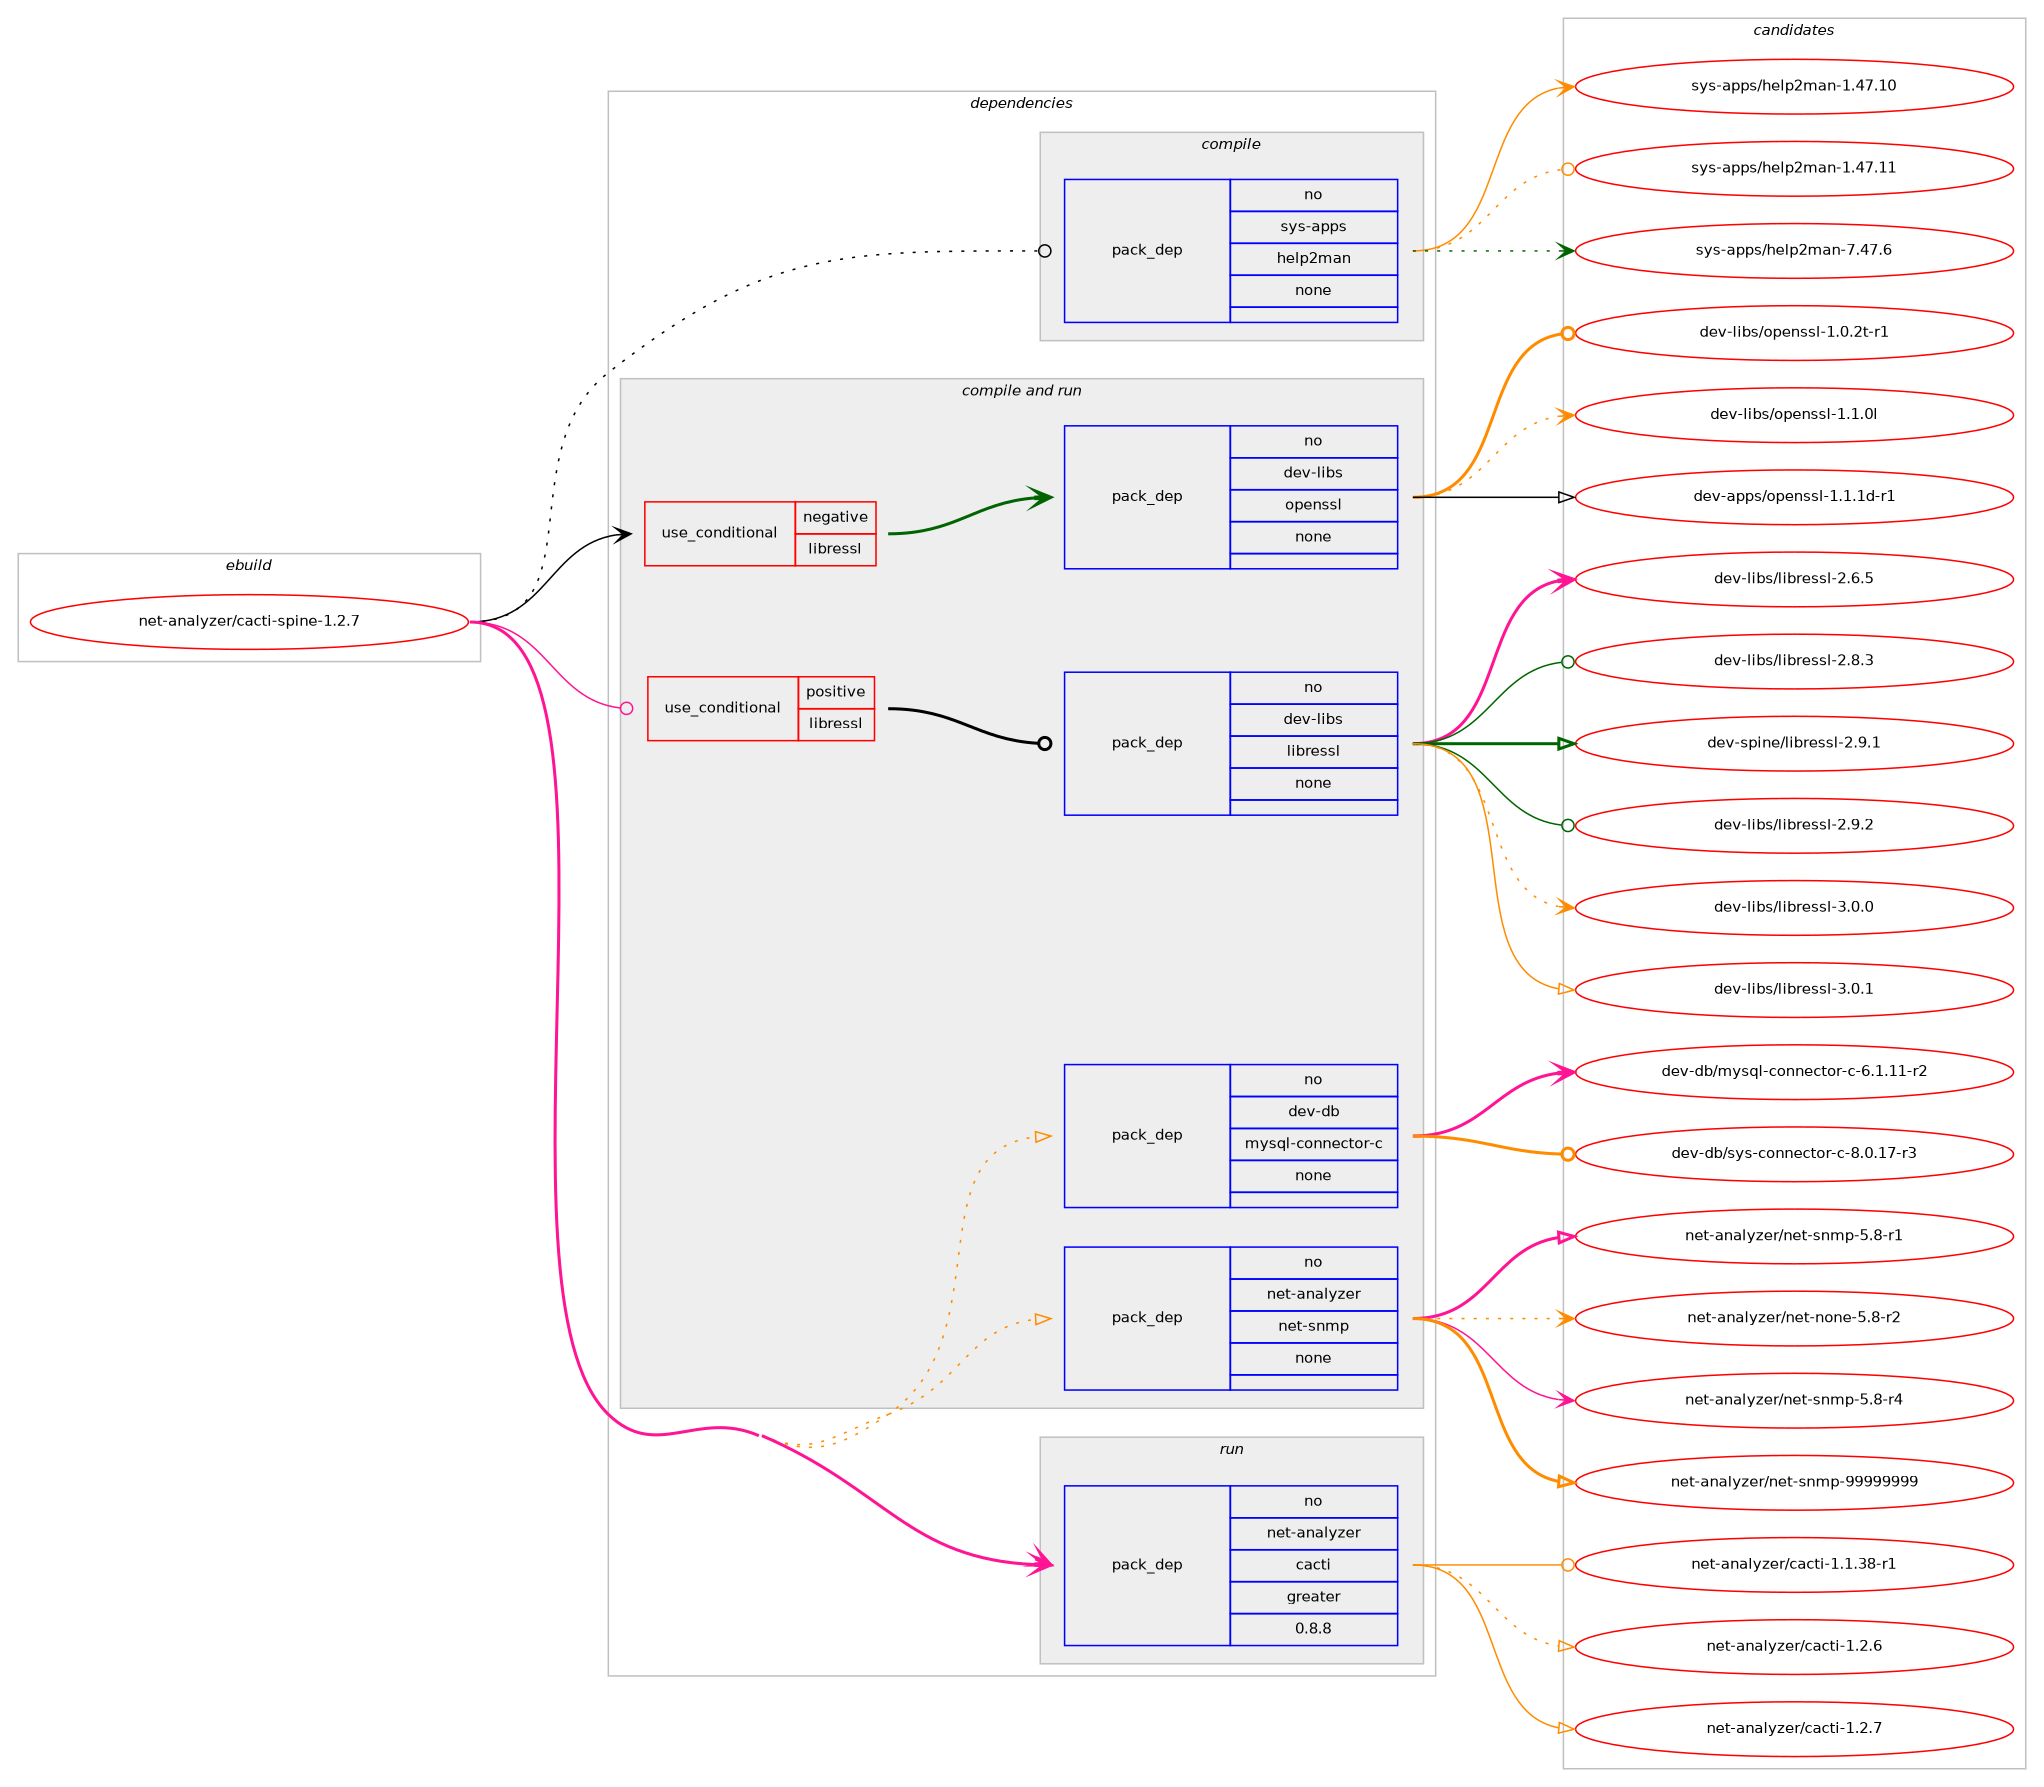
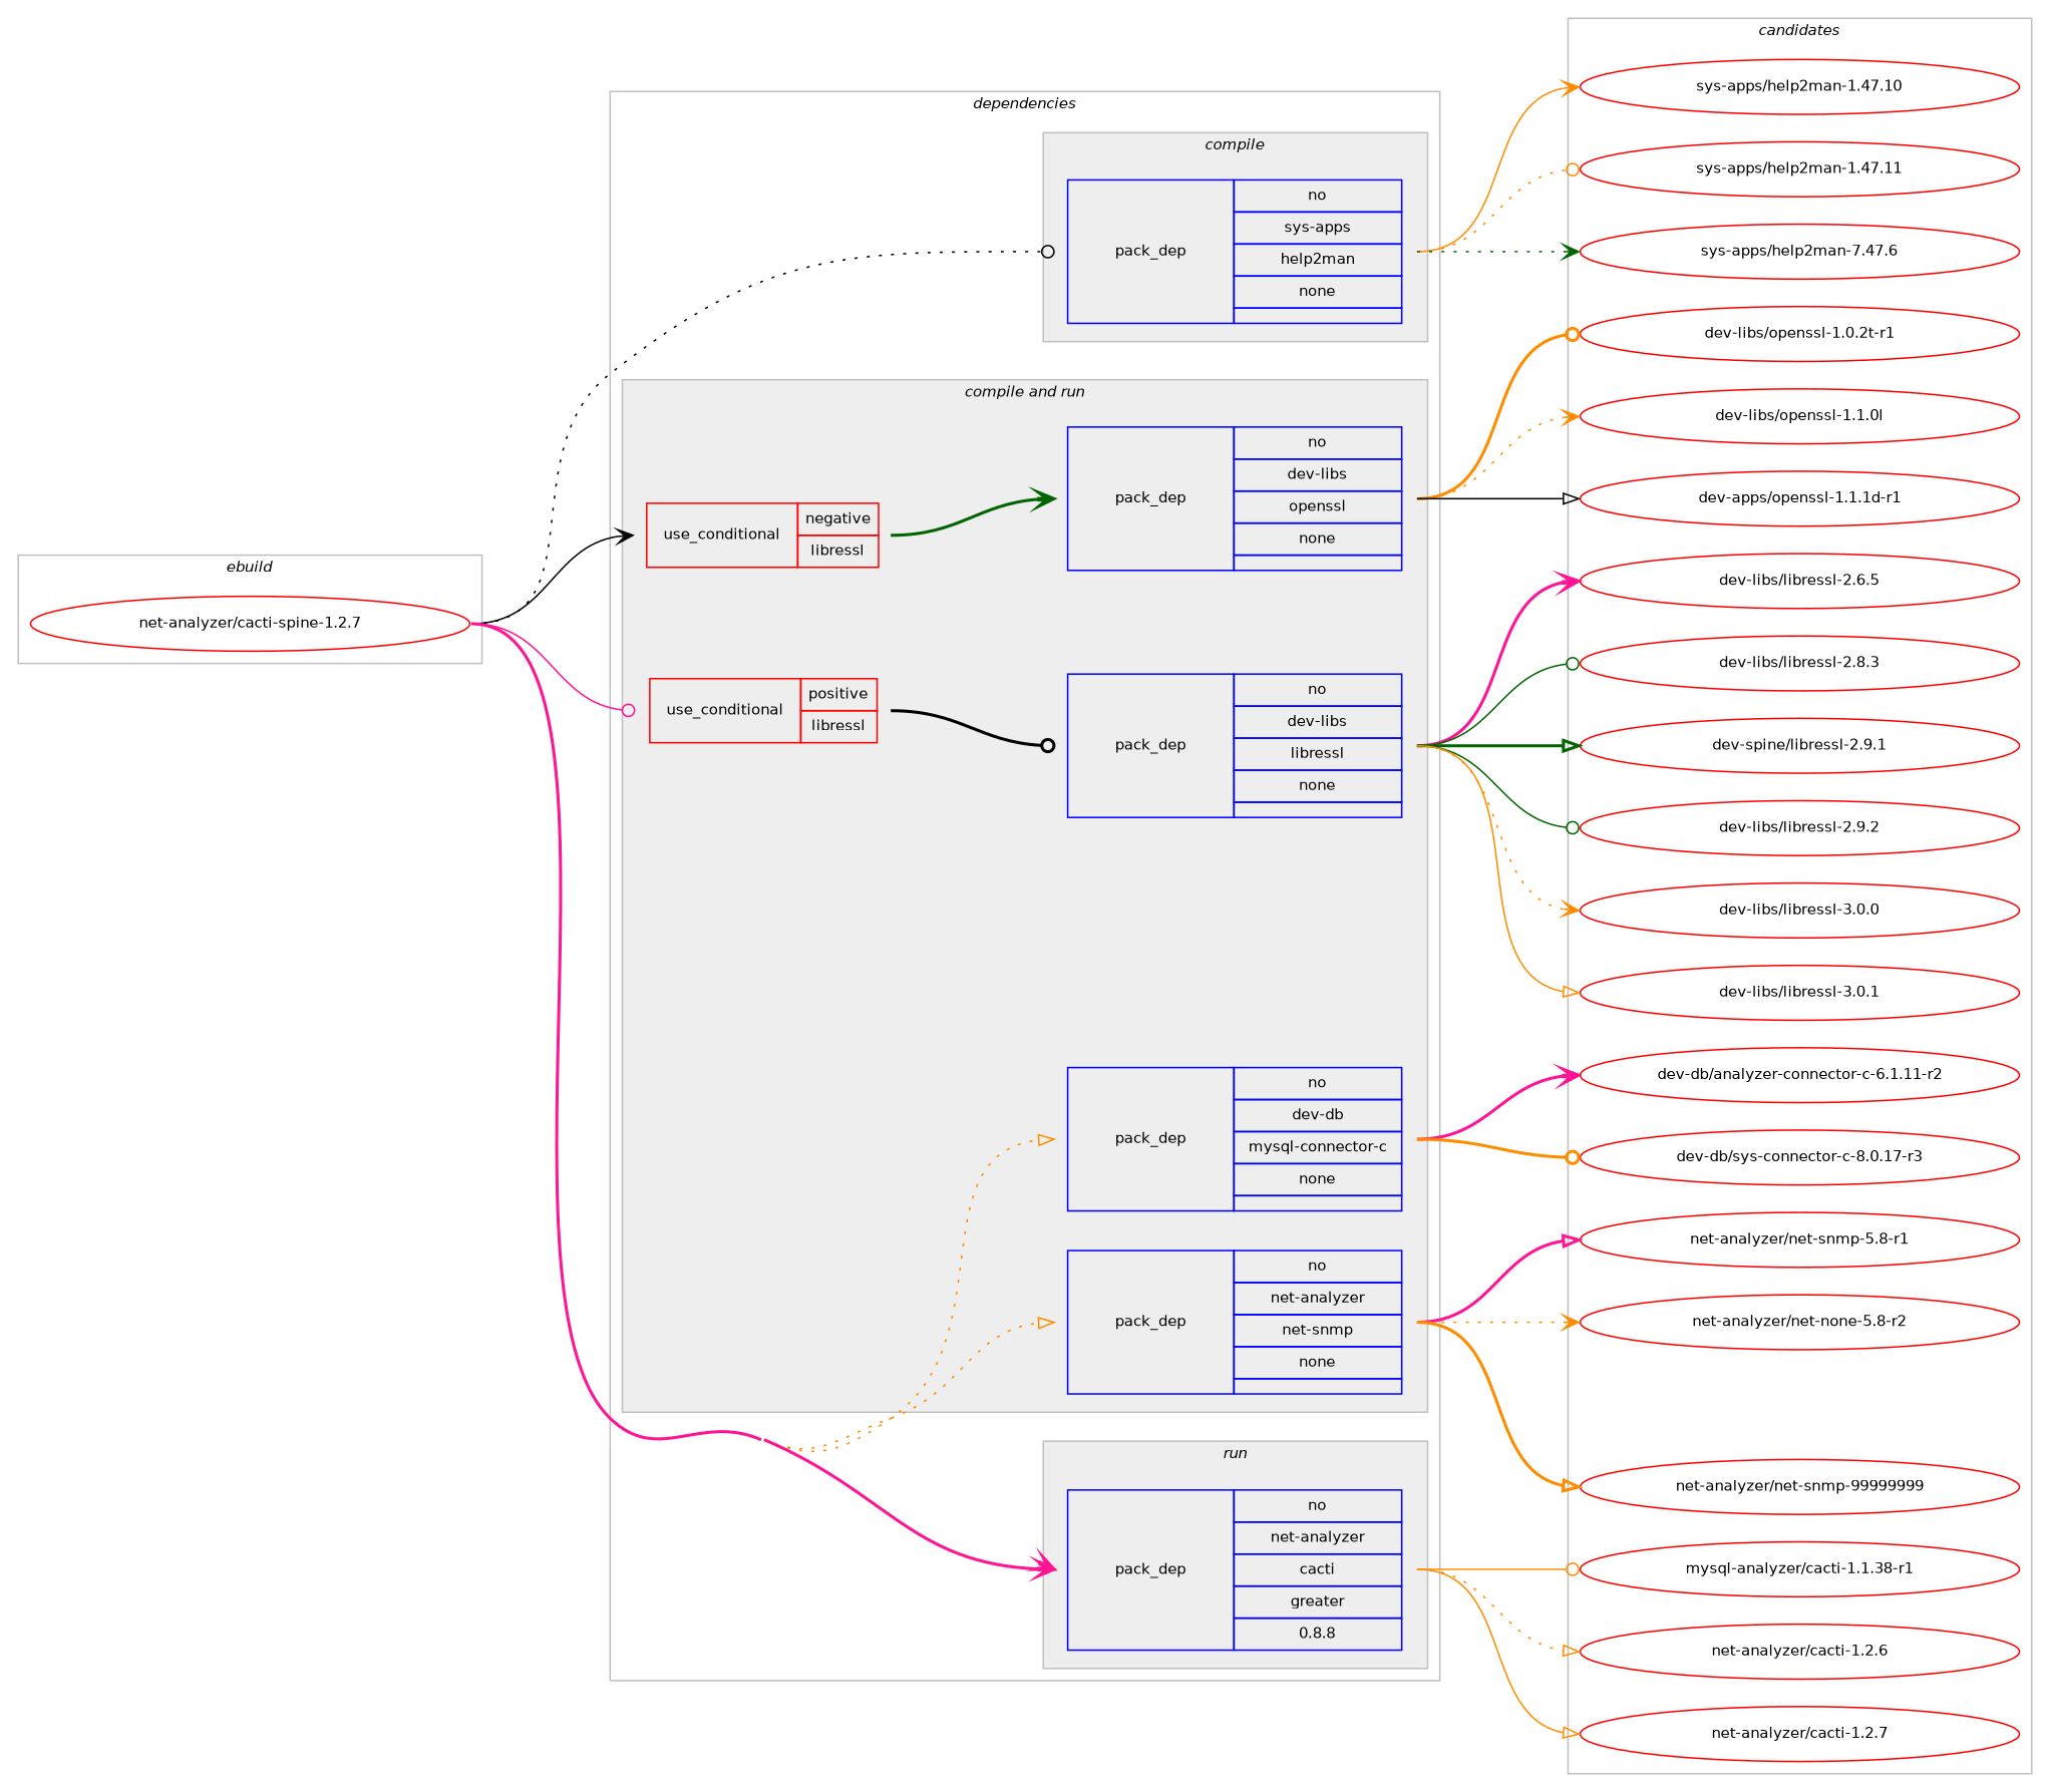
  digraph {
    compound=true
    concentrate=true
    fontname=Helvetica
    fontsize=10
    newrank=true
    rankdir=LR
    ranksep=1.5
    node [color=red fontname=Helvetica fontsize=10]
    edge [arrowhead=vee color=darkorange headport=w style=solid tailport=e weight=100]
    n1 [label="net-analyzer/cacti-spine-1.2.7" width=4]
    n2 [color=blue label=<<TABLE BORDER="0" CELLBORDER="1" CELLSPACING="0" CELLPADDING="4" WIDTH="220"><TR><TD ROWSPAN="6" CELLPADDING="30">pack_dep</TD></TR><TR><TD WIDTH="110">no</TD></TR><TR><TD>sys-apps</TD></TR><TR><TD>help2man</TD></TR><TR><TD>none</TD></TR><TR><TD></TD></TR></TABLE>> shape=none]
    n3 [color=blue label=<<TABLE BORDER="0" CELLBORDER="1" CELLSPACING="0" CELLPADDING="4" WIDTH="220"><TR><TD ROWSPAN="6" CELLPADDING="30">pack_dep</TD></TR><TR><TD WIDTH="110">no</TD></TR><TR><TD>dev-libs</TD></TR><TR><TD>openssl</TD></TR><TR><TD>none</TD></TR><TR><TD></TD></TR></TABLE>> shape=none]
    n4 [label=<<TABLE BORDER="0" CELLBORDER="1" CELLSPACING="0" CELLPADDING="4"><TR><TD ROWSPAN="3" CELLPADDING="10">use_conditional</TD></TR><TR><TD>negative</TD></TR><TR><TD>libressl</TD></TR></TABLE>> shape=none]
    n5 [color=blue label=<<TABLE BORDER="0" CELLBORDER="1" CELLSPACING="0" CELLPADDING="4" WIDTH="220"><TR><TD ROWSPAN="6" CELLPADDING="30">pack_dep</TD></TR><TR><TD WIDTH="110">no</TD></TR><TR><TD>dev-libs</TD></TR><TR><TD>libressl</TD></TR><TR><TD>none</TD></TR><TR><TD></TD></TR></TABLE>> shape=none]
    n6 [label=<<TABLE BORDER="0" CELLBORDER="1" CELLSPACING="0" CELLPADDING="4"><TR><TD ROWSPAN="3" CELLPADDING="10">use_conditional</TD></TR><TR><TD>positive</TD></TR><TR><TD>libressl</TD></TR></TABLE>> shape=none]
    n7 [color=blue label=<<TABLE BORDER="0" CELLBORDER="1" CELLSPACING="0" CELLPADDING="4" WIDTH="220"><TR><TD ROWSPAN="6" CELLPADDING="30">pack_dep</TD></TR><TR><TD WIDTH="110">no</TD></TR><TR><TD>dev-db</TD></TR><TR><TD>mysql-connector-c</TD></TR><TR><TD>none</TD></TR><TR><TD></TD></TR></TABLE>> shape=none]
    n8 [color=blue label=<<TABLE BORDER="0" CELLBORDER="1" CELLSPACING="0" CELLPADDING="4" WIDTH="220"><TR><TD ROWSPAN="6" CELLPADDING="30">pack_dep</TD></TR><TR><TD WIDTH="110">no</TD></TR><TR><TD>net-analyzer</TD></TR><TR><TD>net-snmp</TD></TR><TR><TD>none</TD></TR><TR><TD></TD></TR></TABLE>> shape=none]
    n9 [color=blue label=<<TABLE BORDER="0" CELLBORDER="1" CELLSPACING="0" CELLPADDING="4" WIDTH="220"><TR><TD ROWSPAN="6" CELLPADDING="30">pack_dep</TD></TR><TR><TD WIDTH="110">no</TD></TR><TR><TD>net-analyzer</TD></TR><TR><TD>cacti</TD></TR><TR><TD>greater</TD></TR><TR><TD>0.8.8</TD></TR></TABLE>> shape=none]
    n10 [label="sys-apps/help2man-1.47.10" width=4]
    n11 [label="sys-apps/help2man-1.47.11" width=4]
    n12 [label="sys-apps/help2man-7.47.6" width=4]
    n13 [label="dev-libs/openssl-1.0.2t-r1" width=4]
    n14 [label="dev-libs/openssl-1.1.0l" width=4]
    n15 [label="dev-apps/openssl-1.1.1d-r1" width=4]
    n16 [label="dev-libs/libressl-2.6.5" width=4]
    n17 [label="dev-libs/libressl-2.8.3" width=4]
    n18 [label="dev-spine/libressl-2.9.1" width=4]
    n19 [label="dev-libs/libressl-2.9.2" width=4]
    n20 [label="dev-libs/libressl-3.0.0" width=4]
    n21 [label="dev-libs/libressl-3.0.1" width=4]
-   n22 [label="dev-db/mysql-connector-c-6.1.11-r2" width=4]
+   n22 [label="dev-db/analyzer-connector-c-6.1.11-r2" width=4]
    n23 [label="dev-db/sys-connector-c-8.0.17-r3" width=4]
    n24 [label="net-analyzer/net-snmp-5.8-r1" width=4]
    n25 [label="net-analyzer/net-none-5.8-r2" width=4]
-   n26 [label="net-analyzer/net-snmp-5.8-r4" width=4]
    n27 [label="net-analyzer/net-snmp-99999999" width=4]
-   n28 [label="net-analyzer/cacti-1.1.38-r1" width=4]
+   n28 [label="mysql-analyzer/cacti-1.1.38-r1" width=4]
    n29 [label="net-analyzer/cacti-1.2.6" width=4]
    n30 [label="net-analyzer/cacti-1.2.7" width=4]
    subgraph cluster_1 {
      color=gray
      label=<<i>ebuild</i>>
      rank=same
      n1
    }
    subgraph cluster_2 {
      color=gray
      label=<<i>dependencies</i>>
      subgraph cluster_3 {
        color=gray
        fillcolor="#eeeeee"
        label=<<i>compile</i>>
        style=filled
        subgraph sub_4 {
          color=gray
          fillcolor="#eeeeee"
          label=<<i>compile</i>>
          style=filled
          n2
        }
      }
      subgraph cluster_5 {
        color=gray
        fillcolor="#eeeeee"
        label=<<i>compile and run</i>>
        style=filled
        subgraph sub_6 {
          color=gray
          fillcolor="#eeeeee"
          label=<<i>compile and run</i>>
          style=filled
          n4
          subgraph sub_7 {
            color=gray
            fillcolor="#eeeeee"
            label=<<i>compile and run</i>>
            style=filled
            n3
          }
        }
        subgraph sub_8 {
          color=gray
          fillcolor="#eeeeee"
          label=<<i>compile and run</i>>
          style=filled
          n6
          subgraph sub_9 {
            color=gray
            fillcolor="#eeeeee"
            label=<<i>compile and run</i>>
            style=filled
            n5
          }
        }
        subgraph sub_10 {
          color=gray
          fillcolor="#eeeeee"
          label=<<i>compile and run</i>>
          style=filled
          n7
        }
        subgraph sub_11 {
          color=gray
          fillcolor="#eeeeee"
          label=<<i>compile and run</i>>
          style=filled
          n8
        }
      }
      subgraph cluster_12 {
        color=gray
        fillcolor="#eeeeee"
        label=<<i>run</i>>
        style=filled
        subgraph sub_13 {
          color=gray
          fillcolor="#eeeeee"
          label=<<i>run</i>>
          style=filled
          n9
        }
      }
    }
    subgraph cluster_14 {
      color=gray
      label=<<i>candidates</i>>
      rank=same
      subgraph sub_15 {
        color=black
        label=<<i>candidates</i>>
        nodesep=1
        rank=same
        n10
        n11
        n12
      }
      subgraph sub_16 {
        color=black
        label=<<i>candidates</i>>
        nodesep=1
        rank=same
        n13
        n14
        n15
      }
      subgraph sub_17 {
        color=black
        label=<<i>candidates</i>>
        nodesep=1
        rank=same
        n16
        n17
        n18
        n19
        n20
        n21
      }
      subgraph sub_18 {
        color=black
        label=<<i>candidates</i>>
        nodesep=1
        rank=same
        n22
        n23
      }
      subgraph sub_19 {
        color=black
        label=<<i>candidates</i>>
        nodesep=1
        rank=same
        n24
        n25
-       n26
        n27
      }
      subgraph sub_20 {
        color=black
        label=<<i>candidates</i>>
        nodesep=1
        rank=same
        n28
        n29
        n30
      }
    }
    n1 -> n2 [arrowhead=odot color=black style=dotted weight=20]
    n1 -> n4 [color=black weight=20]
    n1 -> n6 [arrowhead=odot color=deeppink weight=20]
    n1 -> n7 [arrowhead=onormal style=dotted weight=20]
    n1 -> n8 [arrowhead=onormal style=dotted weight=20]
    n1 -> n9 [color=deeppink style=bold weight=20]
    n2 -> n10
    n2 -> n11 [arrowhead=odot style=dotted]
    n2 -> n12 [color=darkgreen style=dotted]
    n3 -> n13 [arrowhead=odot style=bold]
    n3 -> n14 [style=dotted]
    n3 -> n15 [arrowhead=onormal color=black]
    n4 -> n3 [color=darkgreen style=bold weight=20]
    n5 -> n16 [color=deeppink style=bold]
    n5 -> n17 [arrowhead=odot color=darkgreen]
    n5 -> n18 [arrowhead=onormal color=darkgreen style=bold]
    n5 -> n19 [arrowhead=odot color=darkgreen]
    n5 -> n20 [style=dotted]
    n5 -> n21 [arrowhead=onormal]
    n6 -> n5 [arrowhead=odot color=black style=bold weight=20]
    n7 -> n22 [color=deeppink style=bold]
    n7 -> n23 [arrowhead=odot style=bold]
    n8 -> n24 [arrowhead=onormal color=deeppink style=bold]
    n8 -> n25 [style=dotted]
-   n8 -> n26 [color=deeppink]
    n8 -> n27 [arrowhead=onormal style=bold]
    n9 -> n28 [arrowhead=odot]
    n9 -> n29 [arrowhead=onormal style=dotted]
    n9 -> n30 [arrowhead=onormal]
  }
